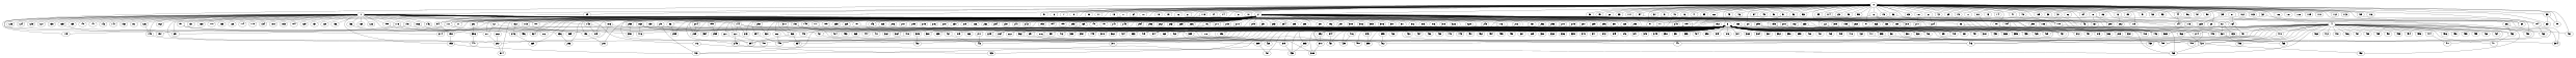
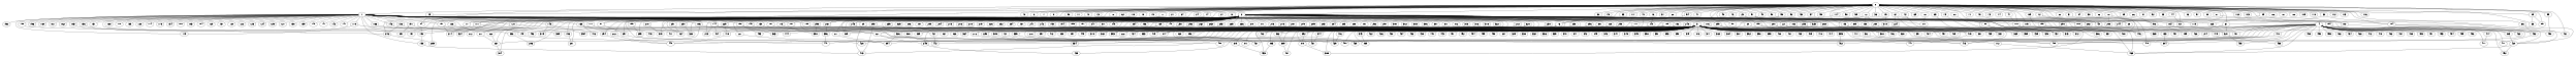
  graph {
    0
    1
    2
    3
    4
    5
    6
    7
    8
    9
    10
    11
    12
    13
    14
    15
    16
    17
    18
    19
    20
    21
    22
    23
    24
    25
    26
    27
    28
    29
    30
    31
    32
    33
    34
    35
    36
    37
    38
    39
    40
    41
    42
    43
    44
    45
    46
    47
    48
    49
    50
    51
    52
    53
    54
    55
    56
    57
    58
    59
    60
    61
    62
    63
    64
    65
    66
    67
    68
    69
    70
    71
    72
    73
    74
    75
    76
    77
    78
    79
    80
    81
    82
    83
    84
    85
    86
    87
    88
    89
    90
    91
    92
    93
    94
    95
    96
    97
    98
    99
    100
    101
    102
    103
    104
    105
    106
    107
    108
    109
    110
    111
    112
    113
    114
    115
    116
    117
    118
    119
    396
    461
    128
    130
    131
    132
    134
    129
    136
    137
    138
    139
    140
    141
    142
    143
    144
    145
    146
    147
    148
    149
    150
    151
    152
    153
    154
    155
    156
    157
    158
    159
    160
    161
    162
    163
    164
    165
    166
    167
    168
    169
    170
    135
    172
    173
    174
    175
    176
    177
    178
    179
    180
    181
    182
    183
    184
    185
    186
    187
    188
    189
    190
    191
    171
    120
    121
    122
    123
    124
    125
    126
    127
    192
    193
    194
    195
    196
    197
    199
    200
    201
    202
    203
    204
    205
    206
    207
    208
    209
    210
    211
    212
    213
    214
    215
    216
    217
    218
    219
    n221 [label=620]
    221
    222
    223
    224
    225
    226
    227
    228
    229
    230
    231
    232
    233
    234
    235
    236
    237
    238
    239
    240
    241
    242
    243
    244
    245
    246
    247
    248
    249
    250
    251
    252
    253
    254
    255
    256
    257
    258
    259
    260
    261
    262
    263
    264
    265
    266
    267
    268
    269
    270
    271
    272
    273
    274
    275
    276
    277
    278
    279
    280
    281
    282
    283
    284
    285
    286
    287
    288
    289
    290
    291
    292
    293
    294
    295
    296
    297
    298
    299
    300
    301
    302
    303
    304
    305
    306
    307
    308
    309
    310
    311
    312
    313
    314
    315
    316
    317
    318
    319
    320
    321
    322
    323
    324
    325
    326
    327
    328
    329
    330
    331
    332
    333
    334
    335
    336
    337
    338
    339
    340
    341
    342
    343
    344
    345
    346
    347
    348
    349
    350
    351
    352
    353
    354
    355
    356
    357
    358
    359
    360
    361
    362
    363
    364
    365
    366
    367
    368
    369
    370
    371
    372
    373
    374
    375
    376
    377
    378
    379
    380
    381
    382
    383
    384
    385
    386
    387
    388
    389
    390
    391
    392
    393
    394
    395
    397
    398
    399
    400
    401
    402
    403
    404
    405
    406
    407
    408
    409
    410
    411
    412
    413
+   414
    415
    416
    417
    418
    419
    420
    421
    422
    423
    424
    425
    426
    427
    428
    429
    430
    431
    432
    433
    434
    435
    436
    437
    438
    439
    440
    441
    442
    443
    444
    445
    446
    447
    448
    449
    450
    451
    452
    453
    454
    455
    456
    457
    458
    459
    460
    462
    463
    464
    465
    466
    467
    468
    469
    470
    471
    472
    473
    474
    475
    476
    477
    478
    479
    480
    481
    482
    483
    484
    485
    486
    487
    488
    489
    490
    491
    492
    493
    494
    495
    496
    497
    498
    499
    133
    0 -- 1
    0 -- 2
    0 -- 3
    0 -- 4
    0 -- 5
    0 -- 6
    0 -- 7
    0 -- 8
    0 -- 9
    0 -- 10
    0 -- 11
    0 -- 12
    0 -- 13
    0 -- 14
    0 -- 15
    0 -- 16
    0 -- 17
    0 -- 18
    0 -- 19
    0 -- 20
    0 -- 21
    0 -- 22
    0 -- 23
    0 -- 24
    0 -- 25
    0 -- 26
    0 -- 27
    0 -- 28
    0 -- 29
    0 -- 30
    0 -- 31
    0 -- 32
    0 -- 33
    0 -- 34
    0 -- 35
    0 -- 36
    0 -- 37
    0 -- 38
    0 -- 39
    0 -- 40
    0 -- 41
    0 -- 42
    0 -- 43
    0 -- 44
    0 -- 45
    0 -- 46
    0 -- 47
    0 -- 48
    0 -- 49
    0 -- 50
    0 -- 51
    0 -- 52
    0 -- 53
    0 -- 54
    0 -- 55
    0 -- 56
    0 -- 57
    0 -- 58
    0 -- 59
    0 -- 60
    0 -- 61
    0 -- 62
    0 -- 63
    0 -- 64
    0 -- 65
    0 -- 66
    0 -- 67
    0 -- 68
    0 -- 69
    0 -- 70
    0 -- 71
    0 -- 72
    0 -- 73
    0 -- 74
    0 -- 75
    0 -- 76
    0 -- 77
    0 -- 78
    0 -- 79
    0 -- 80
    0 -- 81
    0 -- 82
    0 -- 83
    0 -- 84
    0 -- 85
    0 -- 86
    0 -- 87
    0 -- 88
    0 -- 89
    0 -- 90
    0 -- 91
    0 -- 92
    0 -- 93
    0 -- 94
    0 -- 95
    0 -- 96
    0 -- 97
    0 -- 98
    0 -- 99
    0 -- 100
    0 -- 101
    0 -- 102
    0 -- 103
    0 -- 104
    0 -- 105
    0 -- 106
    0 -- 107
    0 -- 108
    0 -- 109
    0 -- 110
    0 -- 111
    0 -- 112
    0 -- 113
    0 -- 114
    0 -- 115
    0 -- 116
    0 -- 117
    0 -- 118
    0 -- 119
    0 -- 396
    0 -- 461
    1 -- 100
    1 -- 128
    1 -- 130
    1 -- 131
    1 -- 132
    1 -- 134
    1 -- 129
    1 -- 136
    1 -- 137
    1 -- 138
    1 -- 139
    1 -- 140
    1 -- 141
    1 -- 142
    1 -- 143
    1 -- 144
    1 -- 145
    1 -- 146
    1 -- 147
    1 -- 148
    1 -- 149
    1 -- 150
    1 -- 151
    1 -- 152
    1 -- 153
    1 -- 154
    1 -- 155
    1 -- 156
    1 -- 157
    1 -- 158
    1 -- 159
    1 -- 160
    1 -- 161
    1 -- 162
    1 -- 163
    1 -- 164
    1 -- 165
    1 -- 166
    1 -- 167
    1 -- 168
    1 -- 169
    1 -- 170
    1 -- 135
    1 -- 172
    1 -- 173
    1 -- 174
    1 -- 175
    1 -- 176
    1 -- 177
    1 -- 178
    1 -- 179
    1 -- 180
    1 -- 181
    1 -- 182
    1 -- 183
    1 -- 184
    1 -- 185
    1 -- 186
    1 -- 187
    1 -- 188
    1 -- 189
    1 -- 190
    1 -- 191
    1 -- 171
    1 -- 120
    1 -- 121
    1 -- 122
    1 -- 123
    1 -- 124
    1 -- 125
    1 -- 126
    1 -- 127
    2 -- 192
    2 -- 193
    2 -- 194
    2 -- 195
    2 -- 196
    2 -- 197
    2 -- 199
    2 -- 200
    2 -- 201
    2 -- 202
    2 -- 203
    2 -- 204
    2 -- 205
    2 -- 206
    2 -- 207
    2 -- 208
    2 -- 209
    2 -- 210
    2 -- 211
    2 -- 212
    2 -- 213
    2 -- 214
    2 -- 215
    2 -- 216
    2 -- 217
    2 -- 218
    2 -- 219
    2 -- n221
    2 -- 221
    2 -- 222
    2 -- 223
    2 -- 224
    2 -- 225
    2 -- 226
    2 -- 227
    2 -- 228
    2 -- 229
    2 -- 230
    2 -- 231
    2 -- 232
    2 -- 233
    2 -- 234
    2 -- 235
    2 -- 236
    2 -- 237
    2 -- 238
    2 -- 239
    2 -- 240
    2 -- 241
    2 -- 242
    2 -- 243
    2 -- 244
    2 -- 245
    2 -- 246
    2 -- 247
    2 -- 248
    2 -- 249
    2 -- 250
    2 -- 251
    2 -- 252
    2 -- 253
    2 -- 254
    2 -- 255
    2 -- 256
    2 -- 257
    2 -- 258
    2 -- 259
    2 -- 260
    2 -- 261
    2 -- 262
    2 -- 263
    2 -- 264
    2 -- 265
    2 -- 266
    2 -- 267
    2 -- 268
    2 -- 269
    2 -- 270
    2 -- 271
    2 -- 272
    2 -- 273
    2 -- 274
    2 -- 275
    2 -- 276
    2 -- 277
    2 -- 278
    2 -- 279
    2 -- 280
    2 -- 281
    2 -- 282
    2 -- 283
    2 -- 284
    2 -- 285
    2 -- 286
    2 -- 287
    2 -- 288
    2 -- 289
    2 -- 290
    2 -- 291
    2 -- 292
    2 -- 293
    2 -- 294
    2 -- 295
    2 -- 296
    2 -- 297
    2 -- 298
    2 -- 299
    2 -- 300
    2 -- 301
    2 -- 302
    2 -- 303
    2 -- 304
    2 -- 305
    2 -- 306
    2 -- 307
    2 -- 308
    2 -- 309
    2 -- 310
    2 -- 311
    2 -- 312
    2 -- 313
    2 -- 314
    2 -- 315
    2 -- 316
    2 -- 317
    2 -- 318
    2 -- 319
    2 -- 320
    2 -- 321
    2 -- 322
    2 -- 323
    2 -- 324
    2 -- 325
    2 -- 326
    3 -- 396
    3 -- 327
    3 -- 328
    3 -- 329
    3 -- 330
    3 -- 331
    3 -- 332
    3 -- 333
    3 -- 334
    3 -- 335
    3 -- 336
    3 -- 337
    3 -- 338
    3 -- 339
    3 -- 340
    3 -- 341
    3 -- 342
    3 -- 343
    3 -- 344
    3 -- 345
    3 -- 346
    3 -- 347
    3 -- 348
    3 -- 349
    3 -- 350
    3 -- 351
    3 -- 352
    3 -- 353
    3 -- 354
    3 -- 355
    3 -- 356
    3 -- 357
    3 -- 358
    3 -- 359
    3 -- 360
    3 -- 361
    3 -- 362
    3 -- 363
    3 -- 364
    3 -- 365
    3 -- 366
    3 -- 367
    3 -- 368
    3 -- 369
    3 -- 370
    3 -- 371
    3 -- 372
    3 -- 373
    3 -- 374
    3 -- 375
    3 -- 376
    3 -- 377
    3 -- 378
    3 -- 379
    3 -- 380
    3 -- 381
    3 -- 382
    3 -- 383
    3 -- 384
    3 -- 385
    3 -- 386
    3 -- 387
    3 -- 388
    3 -- 389
    3 -- 390
    3 -- 391
    3 -- 392
    3 -- 393
    3 -- 394
    3 -- 395
    3 -- 397
    3 -- 398
    3 -- 399
    3 -- 400
    3 -- 401
    3 -- 402
    3 -- 403
    3 -- 404
    3 -- 405
    3 -- 406
    3 -- 407
    3 -- 408
    3 -- 409
    3 -- 410
    3 -- 411
    3 -- 412
    3 -- 413
+   3 -- 414
    3 -- 415
    3 -- 416
    3 -- 417
    3 -- 418
    3 -- 419
    3 -- 420
    3 -- 421
    3 -- 422
    3 -- 423
    3 -- 424
    3 -- 425
    3 -- 426
    3 -- 427
    3 -- 428
    3 -- 429
    3 -- 430
    3 -- 431
    3 -- 432
    3 -- 433
    3 -- 434
    3 -- 435
    3 -- 436
    3 -- 437
    3 -- 438
    3 -- 439
    3 -- 440
    3 -- 441
    3 -- 442
    3 -- 443
    3 -- 444
    3 -- 445
    3 -- 446
    3 -- 447
    3 -- 448
    3 -- 449
    3 -- 450
    3 -- 451
    3 -- 452
    3 -- 453
    3 -- 454
    3 -- 455
    3 -- 456
    3 -- 457
    3 -- 458
    4 -- 461
    4 -- 274
    4 -- 321
    4 -- 459
    4 -- 460
    4 -- 462
    4 -- 463
    4 -- 464
    4 -- 465
    4 -- 466
    4 -- 467
    4 -- 468
    4 -- 469
    4 -- 470
    4 -- 471
    4 -- 472
    4 -- 473
    4 -- 474
    4 -- 475
    4 -- 476
    4 -- 477
    4 -- 478
    4 -- 479
    4 -- 480
    4 -- 481
    4 -- 482
    4 -- 483
    4 -- 484
    4 -- 485
    4 -- 486
    4 -- 487
    4 -- 488
    4 -- 489
    4 -- 490
    4 -- 491
    4 -- 492
    4 -- 493
    4 -- 494
    4 -- 495
    4 -- 496
    4 -- 497
    4 -- 498
    4 -- 499
    9 -- 81
    10 -- 17
    10 -- 57
    12 -- 28
    12 -- 282
    14 -- 189
    14 -- 205
    15 -- 310
    16 -- 240
    17 -- 214
    20 -- 352
    20 -- 380
    22 -- 450
    22 -- 457
    23 -- 155
    23 -- 323
    25 -- 94
    26 -- 56
    29 -- 413
    29 -- 421
    31 -- 446
    32 -- 61
    32 -- 420
    34 -- 419
    35 -- 223
    35 -- 432
    36 -- 43
    36 -- 182
    38 -- 408
    39 -- 63
    39 -- 85
    40 -- 374
    42 -- 365
    43 -- 446
    44 -- 60
    44 -- 244
    47 -- 100
    48 -- 100
    51 -- 268
    51 -- 328
    51 -- 388
    54 -- 76
    54 -- 463
    56 -- 295
    61 -- 321
    61 -- 369
    61 -- 133
    62 -- 264
    64 -- 187
    66 -- 420
    66 -- 432
    67 -- 119
    67 -- 224
    67 -- 331
    68 -- 359
    69 -- 355
    70 -- 394
    72 -- 171
    72 -- 238
    72 -- 280
    72 -- 381
    75 -- 169
    76 -- 225
    76 -- 239
    77 -- 173
    77 -- 261
    78 -- 167
    78 -- 208
    78 -- 437
    78 -- 479
    79 -- 435
    80 -- 425
    81 -- 257
    83 -- 439
    83 -- 473
    87 -- 104
    87 -- 164
    88 -- 372
    88 -- 373
    90 -- 111
    94 -- 150
    95 -- 150
    95 -- 188
    95 -- 402
    99 -- 490
    100 -- 386
    100 -- 463
    101 -- 277
    104 -- 304
    104 -- 462
    105 -- 337
    111 -- 157
    111 -- 196
    114 -- 185
    114 -- 408
    115 -- 409
    115 -- 133
    117 -- 415
    118 -- 243
    118 -- 324
    396 -- 447
    130 -- 326
    132 -- 236
    132 -- 246
    136 -- 476
    143 -- 315
    143 -- 354
    144 -- 213
    144 -- 227
    144 -- 404
    144 -- 473
    145 -- 444
    146 -- 212
    148 -- 278
    149 -- 447
    150 -- 153
    151 -- 214
    151 -- 217
    153 -- 413
    154 -- 203
    155 -- 406
    155 -- 485
    158 -- 246
    159 -- 446
    159 -- 466
    163 -- 227
    163 -- 448
    163 -- 476
    164 -- 481
    165 -- 291
    166 -- 324
    167 -- 420
    169 -- 364
    169 -- 429
    172 -- 463
    173 -- 390
    176 -- 362
    176 -- 497
    177 -- 411
    178 -- 179
    178 -- 456
    181 -- 427
    182 -- 419
    185 -- 222
    185 -- 356
    185 -- 402
    186 -- 267
    186 -- 484
    188 -- 321
    189 -- 367
    190 -- 363
    190 -- 453
    191 -- 291
    191 -- 385
    171 -- 374
    121 -- 217
    121 -- 485
    126 -- 149
    192 -- 352
    192 -- 482
    196 -- 281
    199 -- 259
    200 -- 391
    200 -- 409
    202 -- 445
    203 -- 420
    204 -- 205
    210 -- 319
    211 -- 442
    217 -- 267
    n221 -- 308
    n221 -- 393
    221 -- 394
    225 -- 371
    227 -- 245
    227 -- 480
    228 -- 415
    229 -- 418
    230 -- 305
    231 -- 397
    233 -- 331
    235 -- 364
    236 -- 286
    240 -- 368
    243 -- 366
    245 -- 423
    246 -- 269
    248 -- 362
    250 -- 320
    251 -- 264
    252 -- 412
    253 -- 338
    255 -- 390
    257 -- 428
    258 -- 393
    260 -- 267
    261 -- 396
    267 -- 314
    270 -- 357
    272 -- 276
    275 -- 449
    276 -- 379
    278 -- 450
    280 -- 437
    287 -- 378
    289 -- 360
    290 -- 475
    293 -- 335
    293 -- 413
    294 -- 445
    296 -- 424
    298 -- 374
    299 -- 328
    299 -- 406
    301 -- 333
    305 -- 467
    309 -- 437
    317 -- 326
    321 -- 465
    321 -- 483
    326 -- 334
    326 -- 394
    335 -- 431
    343 -- 359
    344 -- 431
    352 -- 370
    361 -- 479
    362 -- 389
    370 -- 388
    379 -- 433
    383 -- 433
    389 -- 407
    393 -- 469
    395 -- 482
    416 -- 429
    417 -- 473
    418 -- 445
    419 -- 441
    420 -- 463
    420 -- 492
    421 -- 467
    427 -- 442
    432 -- 471
    470 -- 485
    474 -- 477
    133 -- 304
  }
